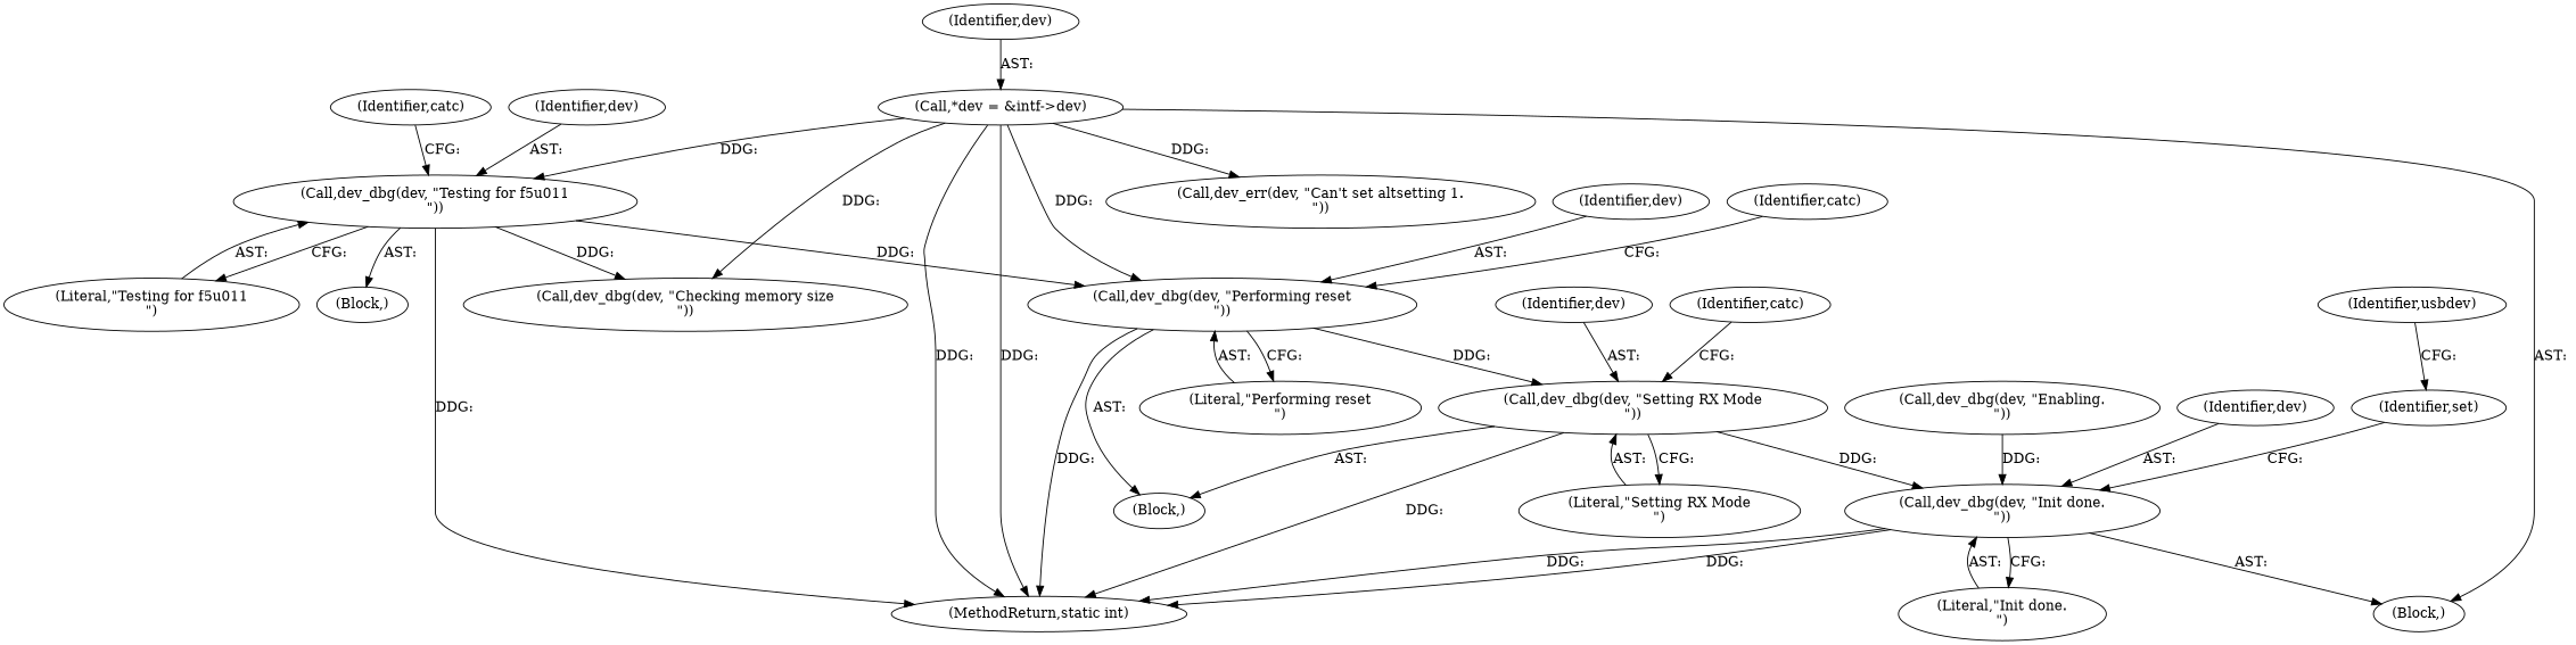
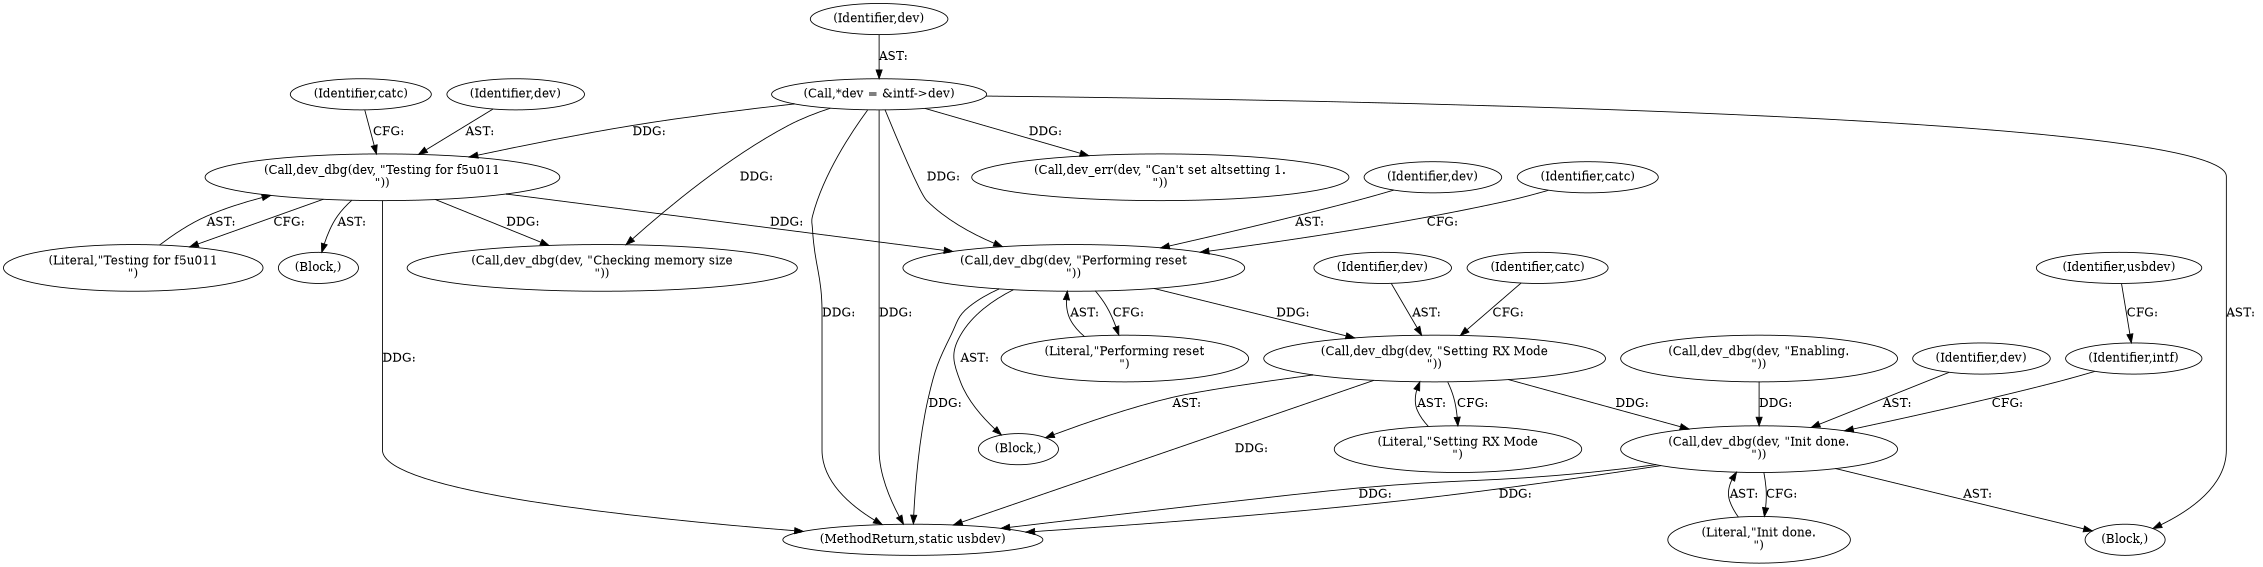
  digraph {
    n1 [label="(Call,dev_dbg(dev, \"Setting RX Mode\n\"))"]
    n2 [label="(Call,dev_dbg(dev, \"Init done.\n\"))"]
    n3 [label="(Block,)"]
-   n4 [label="(MethodReturn,static int)"]
+   n4 [label="(MethodReturn,static usbdev)"]
    n5 [label="(Literal,\"Setting RX Mode\n\")"]
    n6 [label="(Block,)"]
    n7 [label="(Literal,\"Init done.\n\")"]
    n8 [label="(Call,dev_dbg(dev, \"Performing reset\n\"))"]
    n9 [label="(Literal,\"Performing reset\n\")"]
    n10 [label="(Call,*dev = &intf->dev)"]
    n11 [label="(Call,dev_dbg(dev, \"Testing for f5u011\n\"))"]
    n12 [label="(Call,dev_dbg(dev, \"Checking memory size\n\"))"]
    n13 [label="(Call,dev_err(dev, \"Can't set altsetting 1.\n\"))"]
    n14 [label="(Literal,\"Testing for f5u011\n\")"]
    n15 [label="(Block,)"]
    n16 [label="(Identifier,catc)"]
-   n17 [label="(Identifier,set)"]
+   n17 [label="(Identifier,intf)"]
    n18 [label="(Identifier,dev)"]
    n19 [label="(Identifier,dev)"]
    n20 [label="(Identifier,usbdev)"]
    n21 [label="(Identifier,dev)"]
    n22 [label="(Identifier,dev)"]
    n23 [label="(Call,dev_dbg(dev, \"Enabling.\n\"))"]
    n24 [label="(Identifier,dev)"]
    n25 [label="(Identifier,catc)"]
    n26 [label="(Identifier,catc)"]
    n1 -> n2 [label="DDG: "]
    n1 -> n3 [label="AST: "]
    n1 -> n4 [label="DDG: "]
    n1 -> n5 [label="CFG: "]
    n2 -> n4 [label="DDG: "]
    n2 -> n4 [label="DDG: "]
    n2 -> n6 [label="AST: "]
    n2 -> n7 [label="CFG: "]
    n5 -> n1 [label="AST: "]
    n7 -> n2 [label="AST: "]
    n8 -> n1 [label="DDG: "]
    n8 -> n3 [label="AST: "]
    n8 -> n4 [label="DDG: "]
    n8 -> n9 [label="CFG: "]
    n9 -> n8 [label="AST: "]
    n10 -> n4 [label="DDG: "]
    n10 -> n4 [label="DDG: "]
    n10 -> n6 [label="AST: "]
    n10 -> n8 [label="DDG: "]
    n10 -> n11 [label="DDG: "]
    n10 -> n12 [label="DDG: "]
    n10 -> n13 [label="DDG: "]
    n11 -> n4 [label="DDG: "]
    n11 -> n8 [label="DDG: "]
    n11 -> n12 [label="DDG: "]
    n11 -> n14 [label="CFG: "]
    n11 -> n15 [label="AST: "]
    n14 -> n11 [label="AST: "]
    n16 -> n11 [label="CFG: "]
    n17 -> n2 [label="CFG: "]
    n18 -> n1 [label="AST: "]
    n19 -> n11 [label="AST: "]
    n20 -> n17 [label="CFG: "]
    n21 -> n10 [label="AST: "]
    n22 -> n8 [label="AST: "]
    n23 -> n2 [label="DDG: "]
    n24 -> n2 [label="AST: "]
    n25 -> n8 [label="CFG: "]
    n26 -> n1 [label="CFG: "]
  }
